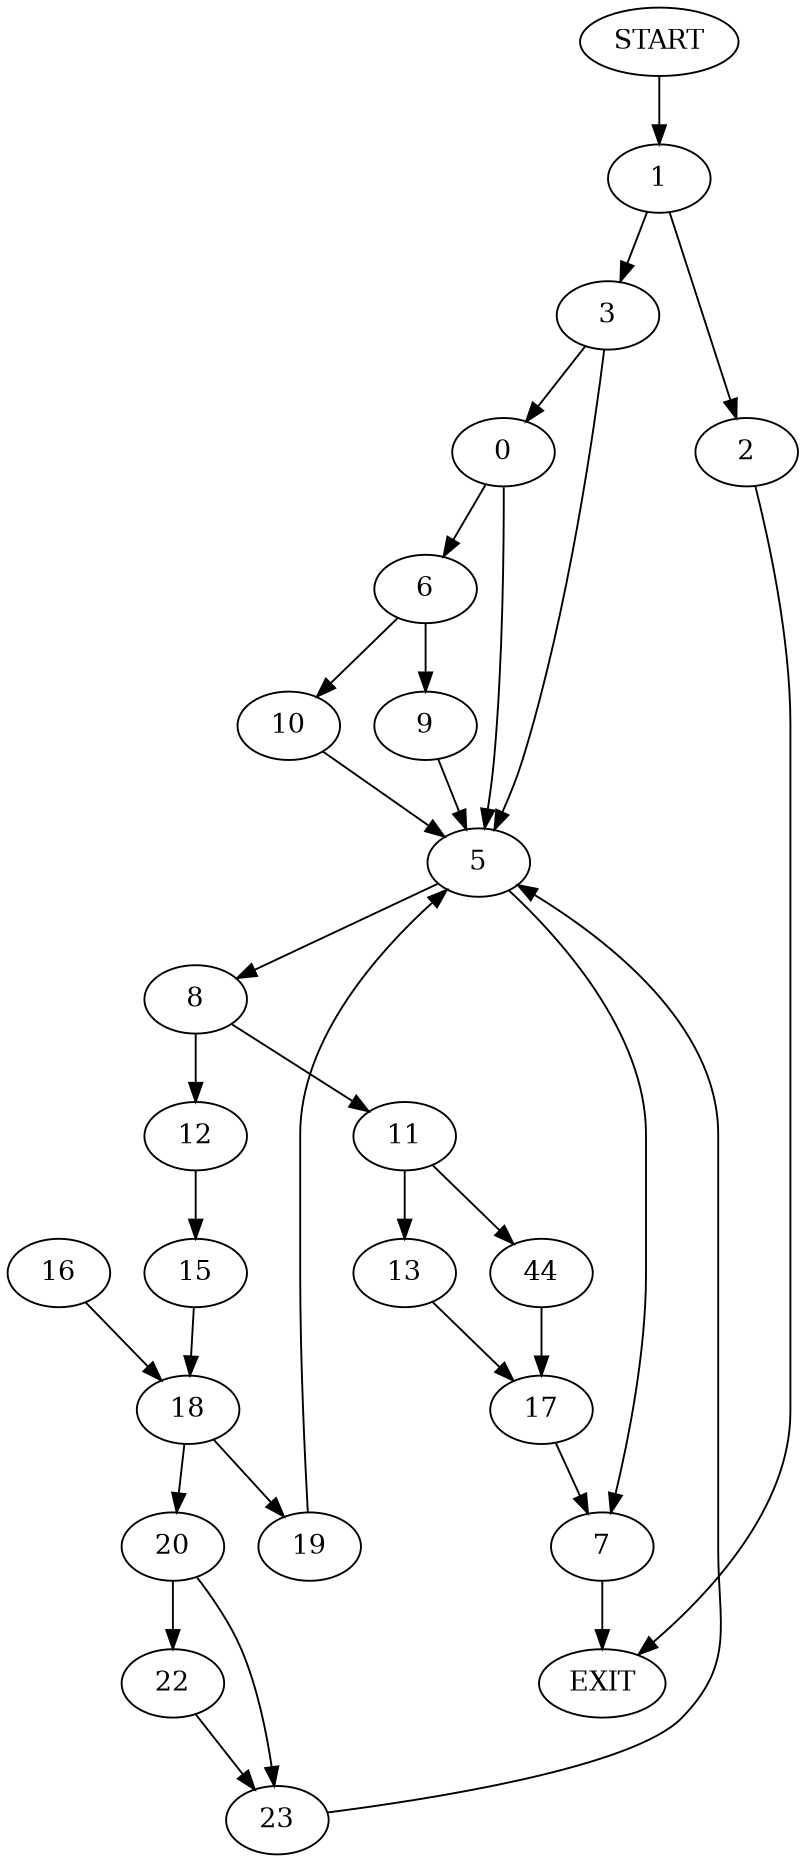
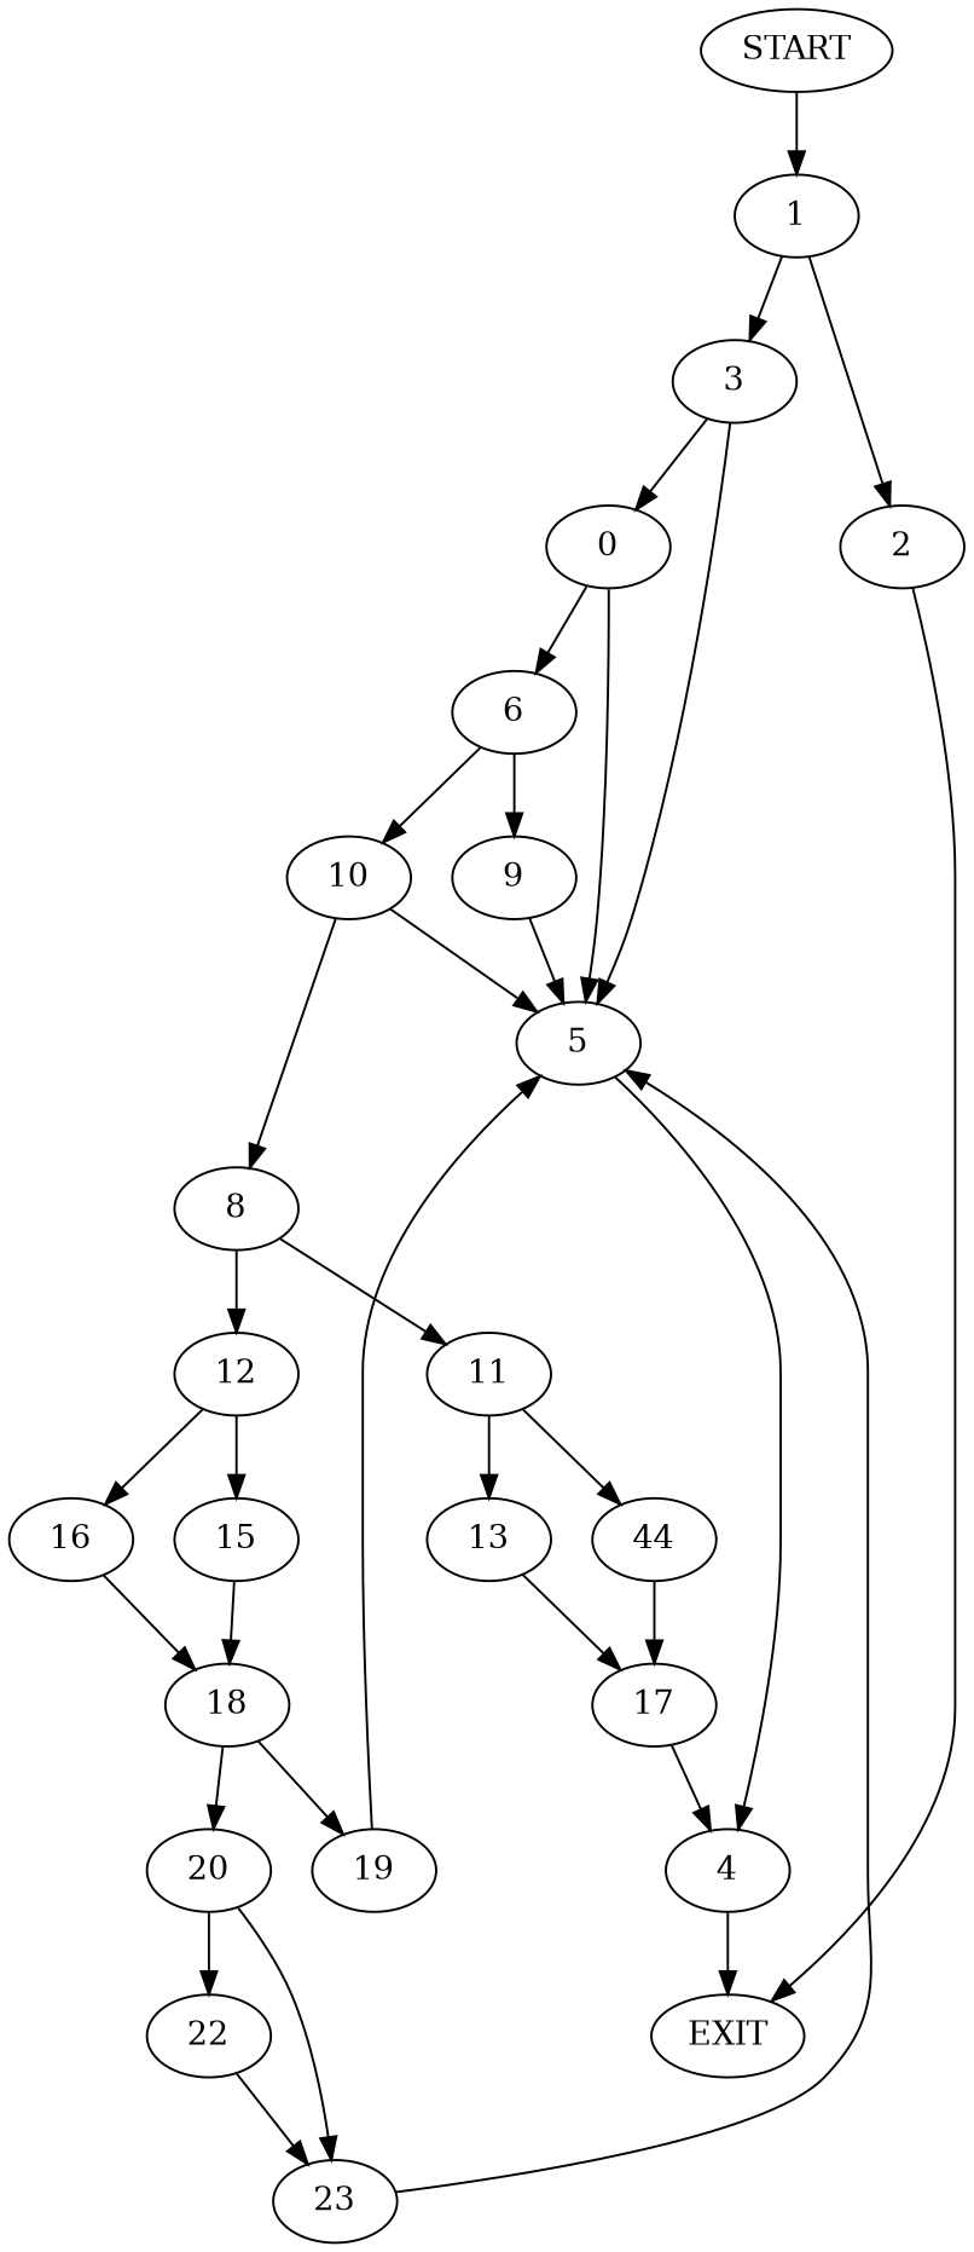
  digraph {
    n1 [label=START]
    1
    2
    3
    n5 [label=EXIT]
    n6 [label=0]
    5
    6
-   7
+   7 [label=4]
    8
    9
    10
    11
    12
    13
    n16 [label=44]
    15
    16
    17
    18
    19
    20
    22
    23
    n1 -> 1
    1 -> 2
    1 -> 3
    2 -> n5
    3 -> n6
    3 -> 5
    n6 -> 5
    n6 -> 6
    5 -> 7
-   5 -> 8
+   10 -> 8
    6 -> 9
    6 -> 10
    7 -> n5
    8 -> 11
    8 -> 12
    9 -> 5
    10 -> 5
    11 -> 13
    11 -> n16
    12 -> 15
+   12 -> 16
    13 -> 17
    n16 -> 17
    15 -> 18
    16 -> 18
    17 -> 7
    18 -> 19
    18 -> 20
    19 -> 5
    20 -> 22
    20 -> 23
    22 -> 23
    23 -> 5
  }
